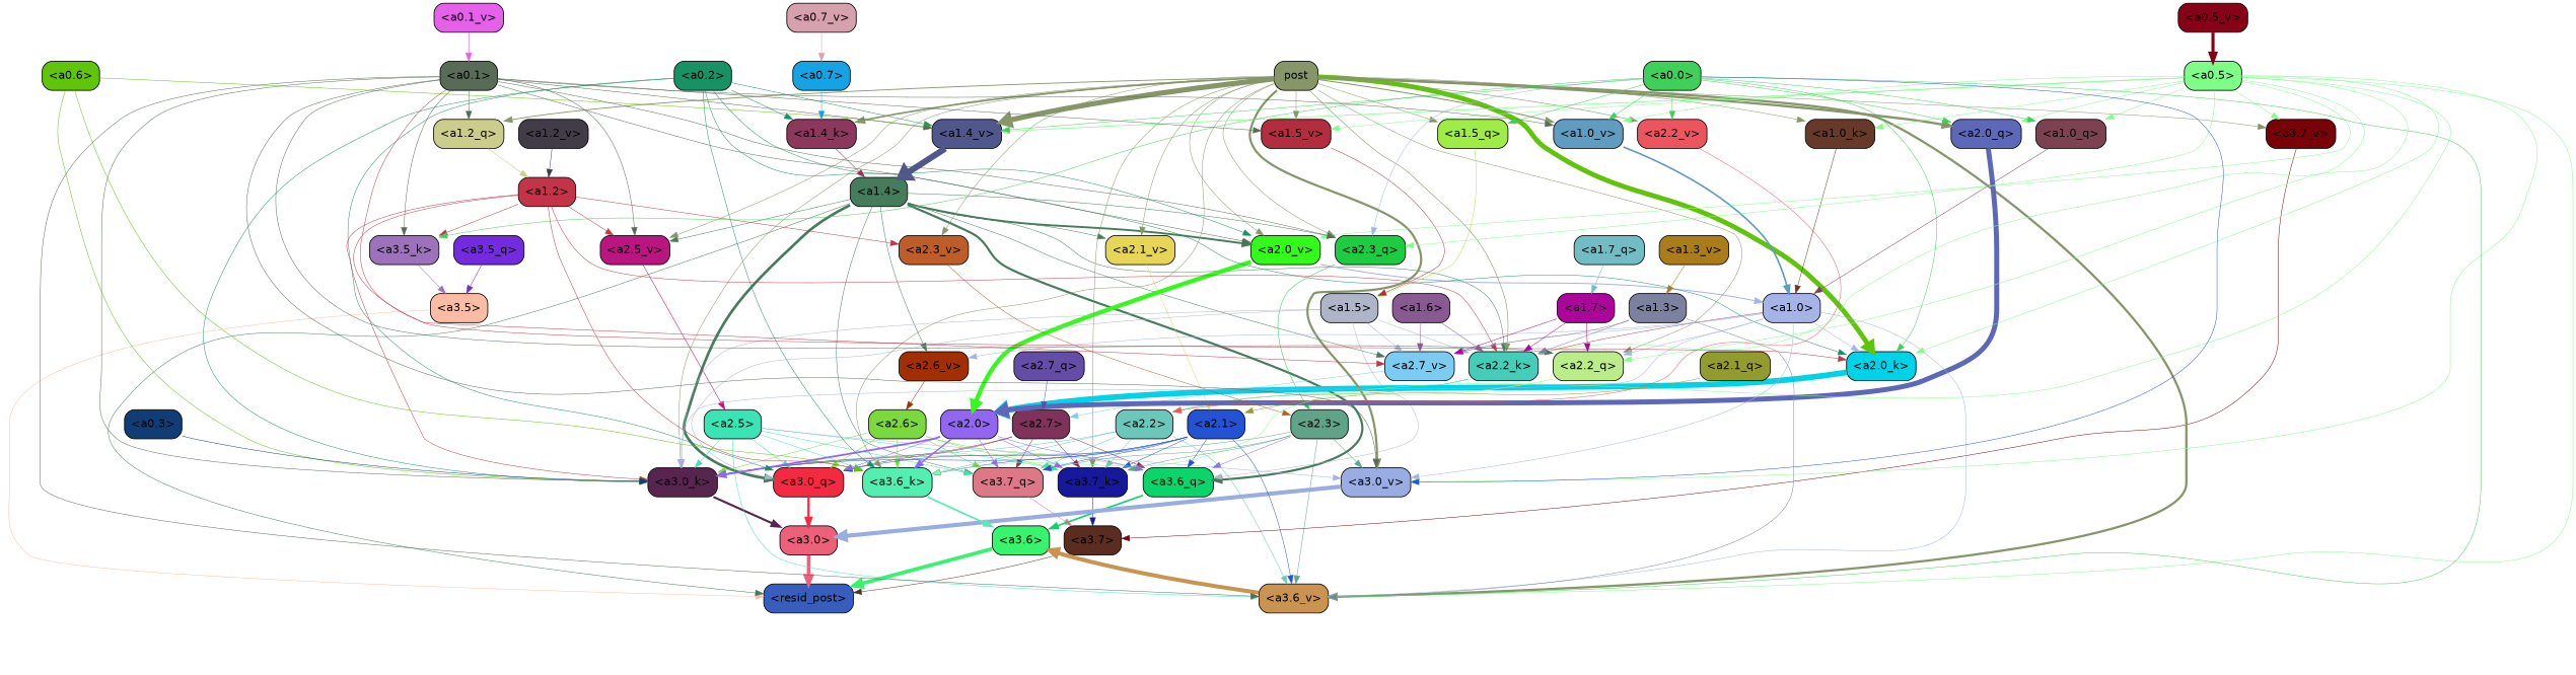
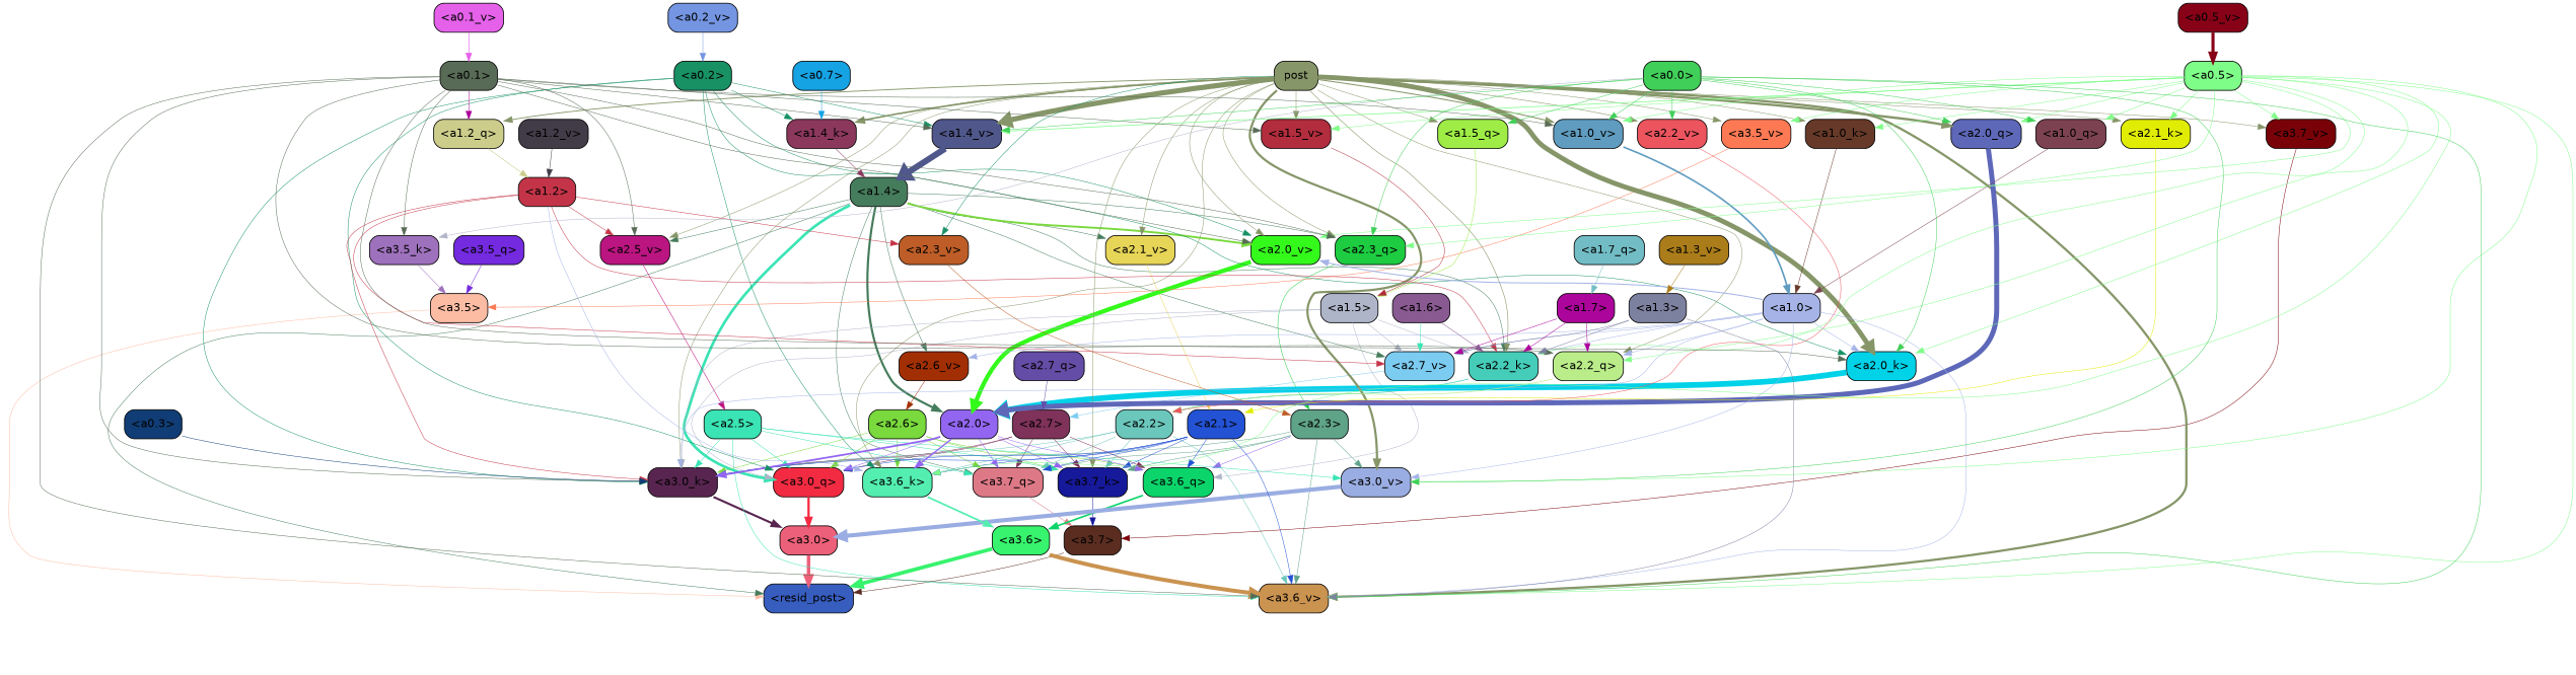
  strict digraph {
    splines=true
    node [color=black fontname=Helvetica shape=box style="filled, rounded"]
    edge [color="#869669" penwidth=0.6]
    "<a3.7>" [fillcolor="#5b2d21"]
    "<resid_post>" [fillcolor="#375dbf"]
    "<a3.6>" [fillcolor="#37f36d"]
    "<a3.5>" [fillcolor="#fcbca4"]
    "<a3.0>" [fillcolor="#ed6079"]
    "<a2.3>" [fillcolor="#5fa389"]
    "<a3.7_q>" [fillcolor="#dd7986"]
    "<a3.6_q>" [fillcolor="#0ad46a"]
    "<a3.7_k>" [fillcolor="#16199a"]
    "<a3.0_k>" [fillcolor="#582550"]
    "<a3.6_v>" [fillcolor="#ca9350"]
    "<a3.0_v>" [fillcolor="#9aade2"]
    "<a3.0_q>" [fillcolor="#f32b42"]
    "<a1.4>" [fillcolor="#457c5c"]
    "<a2.3_q>" [fillcolor="#1dcc40"]
    "<a2.2_k>" [fillcolor="#45cdb9"]
    "<a2.7_v>" [fillcolor="#7ccbf0"]
    "<a2.6_v>" [fillcolor="#a22f04"]
    "<a2.5_v>" [fillcolor="#bb1581"]
    "<a2.1_v>" [fillcolor="#e7d558"]
    "<a2.0_v>" [fillcolor="#34fa1c"]
    "<a2.2>" [fillcolor="#6bc7bc"]
    "<a2.7>" [fillcolor="#7f325a"]
    "<a2.6>" [fillcolor="#79d93d"]
    "<a2.5>" [fillcolor="#3ae4b4"]
    "<a2.1>" [fillcolor="#2352d5"]
    "<a2.0>" [fillcolor="#9366f2"]
    "<a3.6_k>" [fillcolor="#53eeb0"]
    "<a3.5_q>" [fillcolor="#742adf"]
    "<a3.5_k>" [fillcolor="#9e71bd"]
    "<a3.7_v>" [fillcolor="#790209"]
+   "<a3.5_v>" [fillcolor="#fd7954"]
    "<a1.5>" [fillcolor="#afb5c8"]
    "<a0.2>" [fillcolor="#189165"]
    "<a2.0_k>" [fillcolor="#00d2e8"]
    "<a1.4_k>" [fillcolor="#8b385c"]
    "<a1.4_v>" [fillcolor="#50578b"]
    n38 [fillcolor="#869669" label=post]
    "<a2.2_q>" [fillcolor="#baed8a"]
    "<a2.0_q>" [fillcolor="#5e68b9"]
+   "<a2.1_k>" [fillcolor="#e1ec04"]
    "<a2.3_v>" [fillcolor="#be5d27"]
    "<a2.2_v>" [fillcolor="#ec545e"]
    "<a1.5_q>" [fillcolor="#9eec45"]
    "<a1.2_q>" [fillcolor="#cccd8b"]
    "<a1.0_k>" [fillcolor="#663928"]
    "<a1.5_v>" [fillcolor="#b22d3d"]
    "<a1.0_v>" [fillcolor="#609cc0"]
    "<a1.2>" [fillcolor="#c43448"]
    "<a1.0>" [fillcolor="#a5b3e7"]
-   "<a0.6>" [fillcolor="#60c40b"]
    "<a0.5>" [fillcolor="#7ffd89"]
    "<a1.0_q>" [fillcolor="#7c4251"]
    "<a0.1>" [fillcolor="#586b56"]
    "<a0.0>" [fillcolor="#40cf58"]
    "<a0.3>" [fillcolor="#103d75"]
    "<a1.3>" [fillcolor="#7d81a0"]
    "<a2.7_q>" [fillcolor="#644da6"]
-   "<a2.1_q>" [fillcolor="#949b2e"]
    "<a1.7>" [fillcolor="#ac059b"]
    "<a1.6>" [fillcolor="#895991"]
    "<a1.7_q>" [fillcolor="#72bdc5"]
    "<a1.3_v>" [fillcolor="#ab7d1a"]
    "<a1.2_v>" [fillcolor="#423c48"]
    "<a0.7>" [fillcolor="#16a3e4"]
-   "<a0.7_v>" [fillcolor="#d6a0ad"]
    "<a0.5_v>" [fillcolor="#880217"]
+   "<a0.2_v>" [fillcolor="#7495e2"]
    "<a0.1_v>" [fillcolor="#e561ea"]
    "<a3.7>" -> "<resid_post>" [color="#5b2d21"]
    "<a3.6>" -> "<resid_post>" [color="#37f36d" penwidth=4.646730065345764]
    "<a3.5>" -> "<resid_post>" [color="#fcbca4"]
    "<a3.0>" -> "<resid_post>" [color="#ed6079" penwidth=4.323132634162903]
    "<a2.3>" -> "<a3.7_q>" [color="#5fa389"]
    "<a2.3>" -> "<a3.6_q>" [color="#9366f2"]
    "<a2.3>" -> "<a3.7_k>" [color="#5fa389"]
    "<a2.3>" -> "<a3.0_k>" [color="#5fa389"]
    "<a2.3>" -> "<a3.6_v>" [color="#5fa389"]
    "<a2.3>" -> "<a3.0_v>" [color="#5fa389"]
    "<a3.7_q>" -> "<a3.7>" [color="#dd7986"]
    "<a3.6_q>" -> "<a3.6>" [color="#0ad46a" penwidth=2.03758105635643]
    "<a3.7_k>" -> "<a3.7>" [color="#16199a"]
    "<a3.0_k>" -> "<a3.0>" [color="#582550" penwidth=2.6274144649505615]
-   "<a3.6_v>" -> "<a3.6>" [color="#ca9350" penwidth=5.002329230308533]
+   "<a3.6>" -> "<a3.6_v>" [color="#ca9350" penwidth=5.002329230308533]
    "<a3.0_v>" -> "<a3.0>" [color="#9aade2" penwidth=5.188832879066467]
    "<a3.0_q>" -> "<a3.0>" [color="#f32b42" penwidth=2.8638100624084473]
    "<a1.4>" -> "<resid_post>" [color="#457c5c"]
    "<a1.4>" -> "<a3.7_q>" [color="#457c5c"]
-   "<a1.4>" -> "<a3.6_q>" [color="#457c5c" penwidth=2.700703263282776]
-   "<a1.4>" -> "<a3.0_q>" [color="#457c5c" penwidth=3.34255850315094]
+   "<a1.4>" -> "<a2.0>" [color="#457c5c" penwidth=2.700703263282776]
+   "<a1.4>" -> "<a3.0_q>" [color="#3ae4b4" penwidth=3.34255850315094]
    "<a1.4>" -> "<a2.3_q>" [color="#457c5c"]
    "<a1.4>" -> "<a2.2_k>" [color="#457c5c"]
    "<a1.4>" -> "<a2.7_v>" [color="#457c5c"]
    "<a1.4>" -> "<a2.6_v>" [color="#457c5c"]
    "<a1.4>" -> "<a2.5_v>" [color="#457c5c"]
    "<a1.4>" -> "<a2.1_v>" [color="#457c5c"]
-   "<a1.4>" -> "<a2.0_v>" [color="#457c5c" penwidth=2.387977123260498]
+   "<a1.4>" -> "<a2.0_v>" [color="#79d93d" penwidth=2.387977123260498]
    "<a2.3_q>" -> "<a2.3>" [color="#1dcc40"]
    "<a2.2_k>" -> "<a2.2>" [color="#45cdb9" penwidth=0.9331893920898438]
    "<a2.7_v>" -> "<a2.7>" [color="#7ccbf0"]
    "<a2.6_v>" -> "<a2.6>" [color="#a22f04"]
    "<a2.5_v>" -> "<a2.5>" [color="#bb1581" penwidth=0.6657319068908691]
    "<a2.1_v>" -> "<a2.1>" [color="#e7d558"]
    "<a2.0_v>" -> "<a2.0>" [color="#34fa1c" penwidth=5.380099236965179]
    "<a2.2>" -> "<a3.7_q>" [color="#6bc7bc"]
    "<a2.2>" -> "<a3.7_k>" [color="#6bc7bc"]
    "<a2.2>" -> "<a3.0_k>" [color="#6bc7bc"]
    "<a2.2>" -> "<a3.6_v>" [color="#6bc7bc"]
    "<a2.2>" -> "<a3.6_k>" [color="#6bc7bc"]
    "<a2.7>" -> "<a3.7_q>" [color="#7f325a"]
    "<a2.7>" -> "<a3.6_q>" [color="#7f325a"]
    "<a2.7>" -> "<a3.7_k>" [color="#7f325a"]
    "<a2.7>" -> "<a3.0_k>" [color="#7f325a"]
    "<a2.7>" -> "<a3.0_q>" [color="#7f325a"]
    "<a2.6>" -> "<a3.7_q>" [color="#79d93d"]
    "<a2.6>" -> "<a3.6_q>" [color="#79d93d"]
    "<a2.6>" -> "<a3.7_k>" [color="#79d93d"]
    "<a2.6>" -> "<a3.0_k>" [color="#79d93d"]
    "<a2.6>" -> "<a3.0_q>" [color="#79d93d"]
    "<a2.6>" -> "<a3.6_k>" [color="#79d93d"]
    "<a2.5>" -> "<a3.7_q>" [color="#3ae4b4"]
    "<a2.5>" -> "<a3.7_k>" [color="#3ae4b4"]
    "<a2.5>" -> "<a3.0_k>" [color="#3ae4b4"]
    "<a2.5>" -> "<a3.6_v>" [color="#3ae4b4"]
-   "<a2.5>" -> "<a3.0_v>" [color="#a5b3e7"]
+   "<a2.5>" -> "<a3.0_v>" [color="#3ae4b4"]
    "<a2.5>" -> "<a3.0_q>" [color="#3ae4b4"]
-   "<a2.5>" -> "<a3.6_k>" [color="#3ae4b4"]
    "<a2.1>" -> "<a3.7_q>" [color="#2352d5"]
    "<a2.1>" -> "<a3.6_q>" [color="#2352d5"]
    "<a2.1>" -> "<a3.7_k>" [color="#2352d5"]
    "<a2.1>" -> "<a3.0_k>" [color="#2352d5"]
    "<a2.1>" -> "<a3.6_v>" [color="#2352d5"]
    "<a2.1>" -> "<a3.0_q>" [color="#2352d5"]
    "<a2.1>" -> "<a3.6_k>" [color="#2352d5"]
    "<a2.0>" -> "<a3.7_q>" [color="#9366f2"]
    "<a2.0>" -> "<a3.6_q>" [color="#9366f2"]
    "<a2.0>" -> "<a3.7_k>" [color="#9366f2"]
    "<a2.0>" -> "<a3.0_k>" [color="#9366f2" penwidth=2.2218968719244003]
    "<a2.0>" -> "<a3.0_q>" [color="#9366f2"]
    "<a2.0>" -> "<a3.6_k>" [color="#9366f2" penwidth=1.6454488784074783]
    "<a3.6_k>" -> "<a3.6>" [color="#53eeb0" penwidth=2.174198240041733]
    "<a3.5_q>" -> "<a3.5>" [color="#742adf"]
    "<a3.5_k>" -> "<a3.5>" [color="#9e71bd"]
    "<a3.7_v>" -> "<a3.7>" [color="#790209"]
+   "<a3.5_v>" -> "<a3.5>" [color="#fd7954"]
    "<a1.5>" -> "<a3.6_q>" [color="#afb5c8"]
    "<a1.5>" -> "<a3.0_k>" [color="#afb5c8"]
    "<a1.5>" -> "<a3.0_q>" [color="#afb5c8"]
    "<a1.5>" -> "<a2.2_k>" [color="#afb5c8"]
    "<a1.5>" -> "<a2.7_v>" [color="#afb5c8"]
    "<a0.2>" -> "<a3.0_k>" [color="#189165"]
    "<a0.2>" -> "<a3.0_q>" [color="#189165"]
    "<a0.2>" -> "<a2.0_v>" [color="#189165"]
    "<a0.2>" -> "<a3.6_k>" [color="#189165"]
    "<a0.2>" -> "<a2.0_k>" [color="#189165"]
    "<a0.2>" -> "<a1.4_k>" [color="#189165"]
    "<a0.2>" -> "<a1.4_v>" [color="#189165"]
    "<a2.0_k>" -> "<a2.0>" [color="#00d2e8" penwidth=7.158664226531982]
    "<a1.4_k>" -> "<a1.4>" [color="#8b385c"]
    "<a1.4_v>" -> "<a1.4>" [color="#50578b" penwidth=7.649995803833008]
    n38 -> "<a3.7_k>"
    n38 -> "<a3.0_k>"
    n38 -> "<a3.6_v>" [penwidth=2.8301228284835815]
    n38 -> "<a3.0_v>" [penwidth=2.7660785913467407]
    n38 -> "<a2.3_q>"
    n38 -> "<a2.2_k>" [penwidth=0.7099294662475586]
    n38 -> "<a2.5_v>"
    n38 -> "<a2.1_v>"
    n38 -> "<a2.0_v>"
    n38 -> "<a3.6_k>"
    n38 -> "<a3.7_v>"
-   n38 -> "<a2.0_k>" [color="#60c40b" penwidth=6.075345039367676]
+   n38 -> "<a3.5_v>"
+   n38 -> "<a2.0_k>" [penwidth=6.075345039367676]
    n38 -> "<a1.4_k>" [penwidth=2.043105125427246]
    n38 -> "<a1.4_v>" [penwidth=6.46385931968689]
    n38 -> "<a2.2_q>"
    n38 -> "<a2.0_q>" [penwidth=2.918822765350342]
-   n38 -> "<a2.3_v>"
+   n38 -> "<a2.1_k>"
+   n38 -> "<a2.3_v>" [color="#189165"]
    n38 -> "<a2.2_v>" [penwidth=0.6909599304199219]
    n38 -> "<a1.5_q>"
    n38 -> "<a1.2_q>" [penwidth=1.1075286865234375]
    n38 -> "<a1.0_k>"
    n38 -> "<a1.5_v>"
    n38 -> "<a1.0_v>" [penwidth=1.273291826248169]
    "<a2.2_q>" -> "<a2.2>" [color="#baed8a" penwidth=0.8114519119262695]
    "<a2.0_q>" -> "<a2.0>" [color="#5e68b9" penwidth=6.2323237657547]
+   "<a2.1_k>" -> "<a2.1>" [color="#e1ec04"]
    "<a2.3_v>" -> "<a2.3>" [color="#be5d27"]
    "<a2.2_v>" -> "<a2.2>" [color="#ec545e"]
    "<a1.5_q>" -> "<a1.5>" [color="#9eec45"]
    "<a1.2_q>" -> "<a1.2>" [color="#cccd8b" penwidth=0.6965713500976562]
    "<a1.0_k>" -> "<a1.0>" [color="#663928"]
    "<a1.5_v>" -> "<a1.5>" [color="#b22d3d"]
    "<a1.0_v>" -> "<a1.0>" [color="#609cc0" penwidth=2.050852060317993]
    "<a1.2>" -> "<a3.0_k>" [color="#c43448"]
    "<a1.2>" -> "<a2.2_k>" [color="#c43448"]
    "<a1.2>" -> "<a2.7_v>" [color="#c43448"]
    "<a1.2>" -> "<a2.5_v>" [color="#c43448"]
-   "<a1.2>" -> "<a3.6_k>" [color="#c43448"]
-   "<a1.2>" -> "<a3.5_k>" [color="#c43448"]
+   "<a1.2>" -> "<a3.6_k>" [color="#a5b3e7"]
    "<a1.2>" -> "<a2.3_v>" [color="#c43448"]
    "<a1.0>" -> "<a3.0_k>" [color="#a5b3e7"]
    "<a1.0>" -> "<a3.6_v>" [color="#a5b3e7"]
    "<a1.0>" -> "<a3.0_v>" [color="#a5b3e7"]
-   "<a1.0>" -> "<a2.2_k>" [color="#c43448"]
+   "<a1.0>" -> "<a2.2_k>" [color="#a5b3e7"]
    "<a1.0>" -> "<a2.7_v>" [color="#a5b3e7"]
    "<a1.0>" -> "<a2.6_v>" [color="#a5b3e7"]
-   "<a2.0_v>" -> "<a1.0>" [color="#a5b3e7" penwidth=1.2435333728790283]
+   "<a1.0>" -> "<a2.0_v>" [color="#a5b3e7" penwidth=1.2435333728790283]
    "<a1.0>" -> "<a2.0_k>" [color="#a5b3e7"]
    "<a1.0>" -> "<a2.2_q>" [color="#a5b3e7"]
-   "<a0.6>" -> "<a3.0_k>" [color="#60c40b"]
-   "<a0.6>" -> "<a3.6_k>" [color="#60c40b"]
-   "<a0.6>" -> "<a1.4_v>" [color="#60c40b"]
    "<a0.5>" -> "<a3.6_v>" [color="#7ffd89"]
    "<a0.5>" -> "<a3.0_v>" [color="#7ffd89" penwidth=0.6124261617660522]
    "<a0.5>" -> "<a2.3_q>" [color="#7ffd89"]
    "<a0.5>" -> "<a2.2_k>" [color="#7ffd89"]
    "<a0.5>" -> "<a2.0_v>" [color="#7ffd89"]
    "<a0.5>" -> "<a3.6_k>" [color="#7ffd89"]
    "<a0.5>" -> "<a3.7_v>" [color="#7ffd89"]
+   "<a0.5>" -> "<a3.5_v>" [color="#7ffd89"]
    "<a0.5>" -> "<a2.0_k>" [color="#7ffd89" penwidth=0.6112704277038574]
    "<a0.5>" -> "<a1.4_v>" [color="#7ffd89" penwidth=0.9145197868347168]
    "<a0.5>" -> "<a2.2_q>" [color="#7ffd89"]
    "<a0.5>" -> "<a2.0_q>" [color="#7ffd89"]
+   "<a0.5>" -> "<a2.1_k>" [color="#7ffd89"]
    "<a0.5>" -> "<a1.0_k>" [color="#7ffd89"]
    "<a0.5>" -> "<a1.5_v>" [color="#7ffd89"]
    "<a0.5>" -> "<a1.0_v>" [color="#7ffd89"]
    "<a0.5>" -> "<a1.0_q>" [color="#7ffd89"]
    "<a1.0_q>" -> "<a1.0>" [color="#7c4251"]
    "<a0.1>" -> "<a3.0_k>" [color="#586b56"]
    "<a0.1>" -> "<a3.6_v>" [color="#586b56"]
-   "<a0.1>" -> "<a3.0_v>" [color="#586b56"]
    "<a0.1>" -> "<a2.3_q>" [color="#586b56"]
    "<a0.1>" -> "<a2.5_v>" [color="#586b56"]
    "<a0.1>" -> "<a2.0_v>" [color="#586b56"]
    "<a0.1>" -> "<a3.5_k>" [color="#586b56"]
-   "<a0.1>" -> "<a2.0_k>" [color="#c43448"]
+   "<a0.1>" -> "<a2.0_k>" [color="#586b56"]
    "<a0.1>" -> "<a1.4_v>" [color="#586b56"]
    "<a0.1>" -> "<a2.2_q>" [color="#586b56"]
-   "<a0.1>" -> "<a1.2_q>" [color="#586b56"]
+   "<a0.1>" -> "<a1.2_q>" [color="#ac059b"]
    "<a0.1>" -> "<a1.5_v>" [color="#586b56"]
    "<a0.1>" -> "<a1.0_v>" [color="#586b56"]
    "<a0.0>" -> "<a3.6_v>" [color="#40cf58"]
-   "<a0.0>" -> "<a3.0_v>" [color="#2352d5"]
-   "<a0.0>" -> "<a2.3_q>" [color="#a5b3e7"]
-   "<a0.0>" -> "<a3.5_k>" [color="#40cf58"]
+   "<a0.0>" -> "<a3.0_v>" [color="#40cf58"]
+   "<a0.0>" -> "<a2.3_q>" [color="#40cf58"]
+   "<a0.0>" -> "<a3.5_k>" [color="#afb5c8"]
    "<a0.0>" -> "<a2.0_k>" [color="#40cf58"]
    "<a0.0>" -> "<a1.4_v>" [color="#40cf58"]
    "<a0.0>" -> "<a2.0_q>" [color="#40cf58"]
    "<a0.0>" -> "<a2.2_v>" [color="#40cf58"]
    "<a0.0>" -> "<a1.5_q>" [color="#40cf58"]
    "<a0.0>" -> "<a1.0_v>" [color="#40cf58"]
    "<a0.0>" -> "<a1.0_q>" [color="#40cf58"]
    "<a0.3>" -> "<a3.0_k>" [color="#103d75"]
    "<a1.3>" -> "<a3.6_v>" [color="#7d81a0"]
    "<a1.3>" -> "<a2.2_k>" [color="#7d81a0"]
    "<a1.3>" -> "<a2.7_v>" [color="#7d81a0"]
    "<a2.7_q>" -> "<a2.7>" [color="#644da6"]
-   "<a2.1_q>" -> "<a2.1>" [color="#949b2e"]
    "<a1.7>" -> "<a2.2_k>" [color="#ac059b"]
    "<a1.7>" -> "<a2.7_v>" [color="#ac059b"]
    "<a1.7>" -> "<a2.2_q>" [color="#ac059b"]
    "<a1.6>" -> "<a2.2_k>" [color="#895991"]
-   "<a1.6>" -> "<a2.7_v>" [color="#895991"]
+   "<a1.6>" -> "<a2.7_v>" [color="#3ae4b4"]
    "<a1.7_q>" -> "<a1.7>" [color="#72bdc5"]
    "<a1.3_v>" -> "<a1.3>" [color="#ab7d1a"]
    "<a1.2_v>" -> "<a1.2>" [color="#423c48"]
    "<a0.7>" -> "<a1.4_k>" [color="#16a3e4"]
-   "<a0.7_v>" -> "<a0.7>" [color="#d6a0ad"]
    "<a0.5_v>" -> "<a0.5>" [color="#880217" penwidth=3.8846328258514404]
+   "<a0.2_v>" -> "<a0.2>" [color="#7495e2"]
    "<a0.1_v>" -> "<a0.1>" [color="#e561ea" penwidth=0.8284716606140137]
  }
